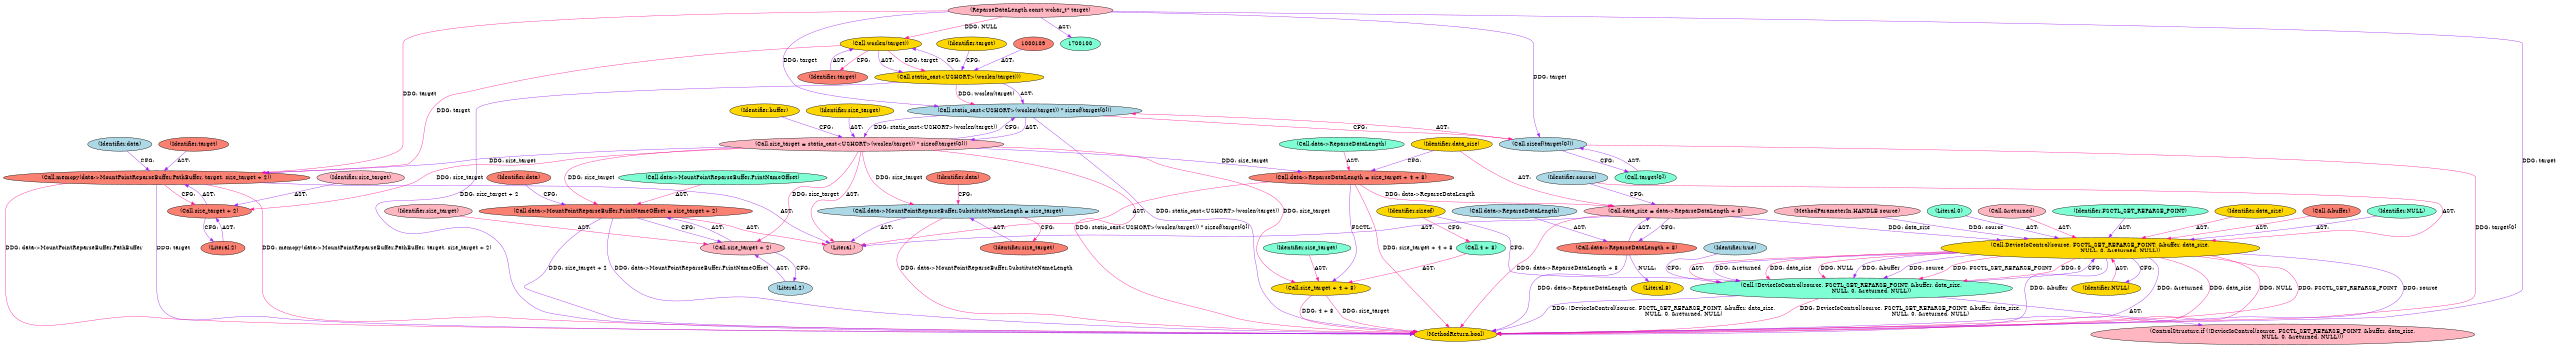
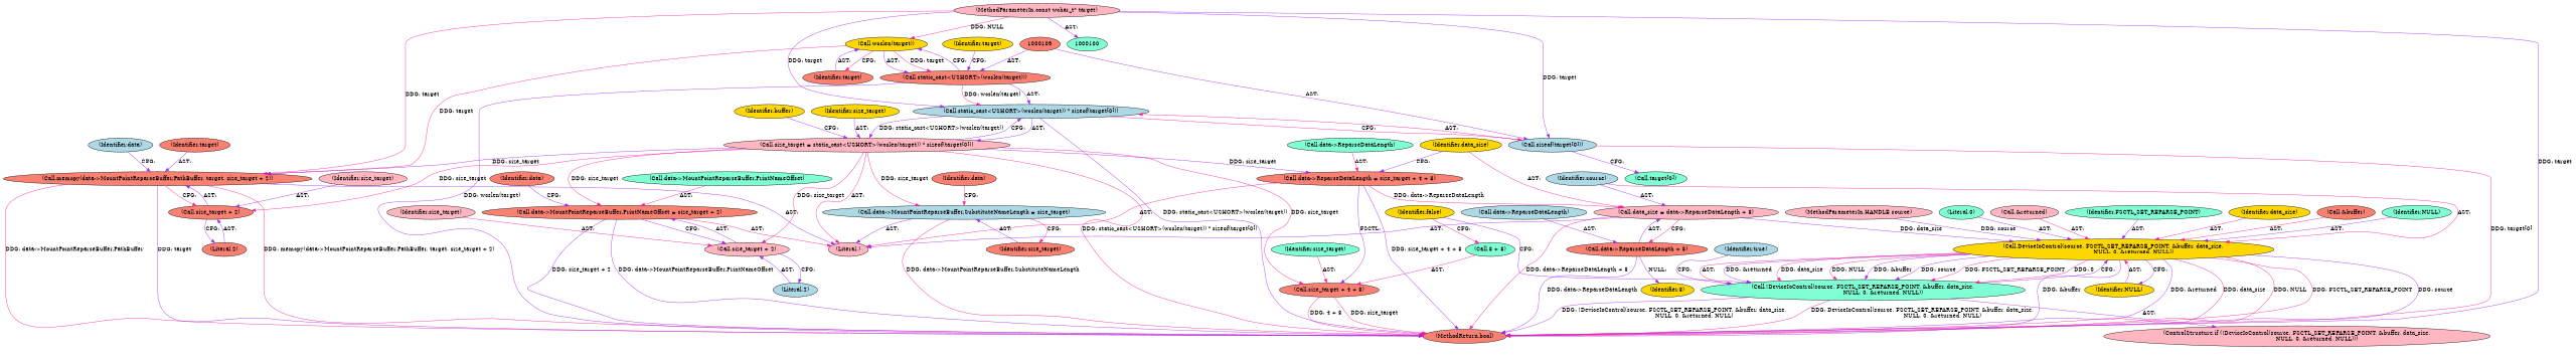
  digraph {
    node [fillcolor=salmon style=filled]
    edge [color=purple]
-   n1 [fillcolor=lightpink label="(ReparseDataLength,const wchar_t* target)"]
+   n1 [fillcolor=lightpink label="(MethodParameterIn,const wchar_t* target)"]
    n2 [fillcolor=gold label="(Call,wcslen(target))"]
    n3 [fillcolor=lightblue label="(Call,static_cast<USHORT>(wcslen(target)) * sizeof(target[0]))"]
    n4 [label="(Call,memcpy(data->MountPointReparseBuffer.PathBuffer, target, size_target + 2))"]
    n5 [fillcolor=lightblue label="(Call,sizeof(target[0]))"]
-   n6 [fillcolor=gold label="(MethodReturn,bool)"]
-   1000100 [fillcolor=aquamarine label=1700100]
-   n8 [fillcolor=gold label="(Call,static_cast<USHORT>(wcslen(target)))"]
+   n6 [label="(MethodReturn,bool)"]
+   1000100 [fillcolor=aquamarine]
+   n8 [label="(Call,static_cast<USHORT>(wcslen(target)))"]
    n9 [label="(Identifier,target)"]
    n10 [fillcolor=lightpink label="(Call,size_target = static_cast<USHORT>(wcslen(target)) * sizeof(target[0]))"]
    n11 [label="(Call,size_target + 2)"]
    n12 [fillcolor=lightpink label="(Literal,)"]
    n13 [fillcolor=aquamarine label="(Call,target[0])"]
    n14 [fillcolor=lightblue label="(Call,data->MountPointReparseBuffer.SubstituteNameLength = size_target)"]
    n15 [label="(Call,data->MountPointReparseBuffer.PrintNameOffset = size_target + 2)"]
    n16 [fillcolor=lightpink label="(Call,size_target + 2)"]
    n17 [label="(Call,data->ReparseDataLength = size_target + 4 + 8)"]
-   n18 [fillcolor=gold label="(Call,size_target + 4 + 8)"]
+   n18 [label="(Call,size_target + 4 + 8)"]
    n19 [label="(Literal,2)"]
    n20 [label="(Identifier,size_target)"]
    n21 [fillcolor=lightblue label="(Literal,2)"]
    n22 [fillcolor=lightpink label="(Call,data_size = data->ReparseDataLength + 8)"]
    n23 [label="(Call,data->ReparseDataLength + 8)"]
    n24 [fillcolor=gold label="(Call,DeviceIoControl(source, FSCTL_SET_REPARSE_POINT, &buffer, data_size,\n                       NULL, 0, &returned, NULL))"]
-   n25 [fillcolor=gold label="(Literal,8)"]
+   n25 [fillcolor=gold label="(Identifier,8)"]
    n26 [fillcolor=aquamarine label="(Call,!DeviceIoControl(source, FSCTL_SET_REPARSE_POINT, &buffer, data_size,\n                       NULL, 0, &returned, NULL))"]
    n27 [fillcolor=gold label="(Identifier,NULL)"]
    n28 [fillcolor=lightpink label="(ControlStructure,if (!DeviceIoControl(source, FSCTL_SET_REPARSE_POINT, &buffer, data_size,\n                       NULL, 0, &returned, NULL)))"]
-   n29 [fillcolor=aquamarine label="(Call,4 + 8)"]
+   n29 [fillcolor=aquamarine label="(Call,8 + 8)"]
    n30 [fillcolor=aquamarine label="(Call,data->MountPointReparseBuffer.PrintNameOffset)"]
    n31 [fillcolor=lightblue label="(Identifier,source)"]
    n32 [label="(Identifier,target)"]
    n33 [fillcolor=gold label="(Identifier,data_size)"]
    n34 [fillcolor=aquamarine label="(Identifier,size_target)"]
    n35 [fillcolor=gold label="(Identifier,data_size)"]
    n36 [fillcolor=lightblue label="(Identifier,data)"]
    n37 [fillcolor=lightpink label="(Identifier,size_target)"]
    n38 [label="(Identifier,data)"]
    n39 [label="(Call,&buffer)"]
    n40 [fillcolor=aquamarine label="(Call,data->ReparseDataLength)"]
-   n41 [fillcolor=gold label="(Identifier,sizeof)"]
+   n41 [fillcolor=gold label="(Identifier,false)"]
    n42 [fillcolor=aquamarine label="(Identifier,NULL)"]
    n43 [fillcolor=lightpink label="(MethodParameterIn,HANDLE source)"]
    n44 [fillcolor=aquamarine label="(Literal,0)"]
    n45 [fillcolor=lightpink label="(Identifier,size_target)"]
    n46 [fillcolor=gold label="(Identifier,target)"]
    n47 [fillcolor=gold label="(Identifier,size_target)"]
    n48 [fillcolor=lightpink label="(Call,&returned)"]
    n49 [fillcolor=gold label="(Identifier,buffer)"]
    n50 [fillcolor=lightblue label="(Call,data->ReparseDataLength)"]
    n51 [label="(Identifier,data)"]
    n52 [fillcolor=aquamarine label="(Identifier,FSCTL_SET_REPARSE_POINT)"]
    n53 [fillcolor=lightblue label="(Identifier,true)"]
    1000109
    n1 -> n2 [color=deeppink label="DDG: NULL"]
    n1 -> n3 [label="DDG: target"]
    n1 -> n4 [color=deeppink label="DDG: target"]
    n1 -> n5 [label="DDG: target"]
    n1 -> n6 [label="DDG: target"]
    n1 -> 1000100 [label="AST: "]
    n2 -> n4 [color=deeppink label="DDG: target"]
    n2 -> n8 [label="AST: "]
    n2 -> n8 [color=deeppink label="DDG: target"]
    n2 -> n9 [color=deeppink label="CFG: "]
    n3 -> n5 [color=deeppink label="CFG: "]
    n3 -> n6 [label="DDG: static_cast<USHORT>(wcslen(target))"]
    n3 -> n10 [label="AST: "]
    n3 -> n10 [label="DDG: static_cast<USHORT>(wcslen(target))"]
    n4 -> n6 [color=deeppink label="DDG: memcpy(data->MountPointReparseBuffer.PathBuffer, target, size_target + 2)"]
    n4 -> n6 [color=deeppink label="DDG: data->MountPointReparseBuffer.PathBuffer"]
    n4 -> n6 [label="DDG: target"]
    n4 -> n11 [color=deeppink label="CFG: "]
    n4 -> n12 [label="AST: "]
    n5 -> n3 [color=deeppink label="AST: "]
    n5 -> n6 [color=deeppink label="DDG: target[0]"]
    n5 -> n13 [label="CFG: "]
    n8 -> n2 [label="CFG: "]
    n8 -> n3 [label="AST: "]
    n8 -> n3 [color=deeppink label="DDG: wcslen(target)"]
-   n8 -> n6 [label="DDG: size_target + 2"]
+   n8 -> n6 [label="DDG: wcslen(target)"]
    n9 -> n2 [label="AST: "]
    n10 -> n3 [label="CFG: "]
    n10 -> n4 [label="DDG: size_target"]
    n10 -> n6 [color=deeppink label="DDG: static_cast<USHORT>(wcslen(target)) * sizeof(target[0])"]
    n10 -> n11 [color=deeppink label="DDG: size_target"]
    n10 -> n12 [color=deeppink label="AST: "]
    n10 -> n14 [color=deeppink label="DDG: size_target"]
    n10 -> n15 [color=deeppink label="DDG: size_target"]
    n10 -> n16 [color=deeppink label="DDG: size_target"]
    n10 -> n17 [label="DDG: size_target"]
    n10 -> n18 [color=deeppink label="DDG: size_target"]
    n11 -> n4 [label="AST: "]
    n11 -> n19 [label="CFG: "]
-   n13 -> n5 [label="AST: "]
+   1000109 -> n5 [label="AST: "]
    n14 -> n6 [color=deeppink label="DDG: data->MountPointReparseBuffer.SubstituteNameLength"]
    n14 -> n12 [label="AST: "]
    n14 -> n20 [color=deeppink label="CFG: "]
    n15 -> n6 [label="DDG: size_target + 2"]
    n15 -> n6 [label="DDG: data->MountPointReparseBuffer.PrintNameOffset"]
    n15 -> n12 [color=deeppink label="AST: "]
    n15 -> n16 [label="CFG: "]
    n16 -> n15 [label="AST: "]
    n16 -> n21 [label="CFG: "]
-   n17 -> n6 [color=deeppink label="DDG: size_target + 4 + 8"]
+   n17 -> n6 [label="DDG: size_target + 4 + 8"]
    n17 -> n12 [color=deeppink label="AST: "]
    n17 -> n18 [label="FSCTL: "]
    n17 -> n22 [color=deeppink label="DDG: data->ReparseDataLength"]
    n18 -> n6 [color=deeppink label="DDG: 4 + 8"]
    n18 -> n6 [color=deeppink label="DDG: size_target"]
    n19 -> n11 [label="AST: "]
    n20 -> n14 [label="AST: "]
    n21 -> n16 [label="AST: "]
    n22 -> n6 [color=deeppink label="DDG: data->ReparseDataLength + 8"]
    n22 -> n12 [label="AST: "]
-   n22 -> n23 [label="CFG: "]
+   n22 -> n23 [color=deeppink label="CFG: "]
    n22 -> n24 [label="DDG: data_size"]
    n23 -> n6 [label="DDG: data->ReparseDataLength"]
    n23 -> n22 [label="AST: "]
    n23 -> n25 [label="NULL: "]
    n24 -> n6 [label="DDG: &buffer"]
    n24 -> n6 [label="DDG: &returned"]
    n24 -> n6 [color=deeppink label="DDG: data_size"]
    n24 -> n6 [color=deeppink label="DDG: NULL"]
    n24 -> n6 [color=deeppink label="DDG: FSCTL_SET_REPARSE_POINT"]
    n24 -> n6 [label="DDG: source"]
    n24 -> n26 [color=deeppink label="AST: "]
    n24 -> n26 [label="DDG: &returned"]
    n24 -> n26 [color=deeppink label="DDG: data_size"]
    n24 -> n26 [color=deeppink label="DDG: NULL"]
    n24 -> n26 [label="DDG: &buffer"]
    n24 -> n26 [label="DDG: source"]
    n24 -> n26 [color=deeppink label="DDG: FSCTL_SET_REPARSE_POINT"]
    n24 -> n26 [color=deeppink label="DDG: 0"]
    n24 -> n27 [label="CFG: "]
    n26 -> n6 [color=deeppink label="DDG: DeviceIoControl(source, FSCTL_SET_REPARSE_POINT, &buffer, data_size,\n                       NULL, 0, &returned, NULL)"]
    n26 -> n6 [label="DDG: !DeviceIoControl(source, FSCTL_SET_REPARSE_POINT, &buffer, data_size,\n                       NULL, 0, &returned, NULL)"]
    n26 -> n24 [label="CFG: "]
    n26 -> n28 [label="AST: "]
    n27 -> n24 [color=deeppink label="AST: "]
    n29 -> n18 [color=deeppink label="AST: "]
    n30 -> n15 [color=deeppink label="AST: "]
-   n31 -> n22 [label="CFG: "]
+   n31 -> n22 [label="AST: "]
    n31 -> n24 [color=deeppink label="AST: "]
    n32 -> n4 [label="AST: "]
    n33 -> n24 [color=deeppink label="AST: "]
    n34 -> n18 [color=deeppink label="AST: "]
    n35 -> n17 [label="CFG: "]
    n35 -> n22 [color=deeppink label="AST: "]
    n36 -> n4 [label="CFG: "]
    n37 -> n16 [color=deeppink label="AST: "]
    n38 -> n14 [color=deeppink label="CFG: "]
    n39 -> n24 [color=deeppink label="AST: "]
    n40 -> n17 [color=deeppink label="AST: "]
    n41 -> n26 [label="CFG: "]
    n41 -> n29 [color=deeppink label="CFG: "]
    n42 -> n24 [label="AST: "]
    n43 -> n24 [label="DDG: source"]
    n44 -> n24 [label="AST: "]
    n45 -> n11 [label="AST: "]
    n46 -> n8 [label="CFG: "]
    n47 -> n10 [label="AST: "]
    n48 -> n24 [color=deeppink label="AST: "]
    n49 -> n10 [label="CFG: "]
    n50 -> n23 [label="AST: "]
    n51 -> n15 [label="CFG: "]
    n52 -> n24 [label="AST: "]
    n53 -> n26 [label="CFG: "]
    1000109 -> n8 [label="AST: "]
  }
